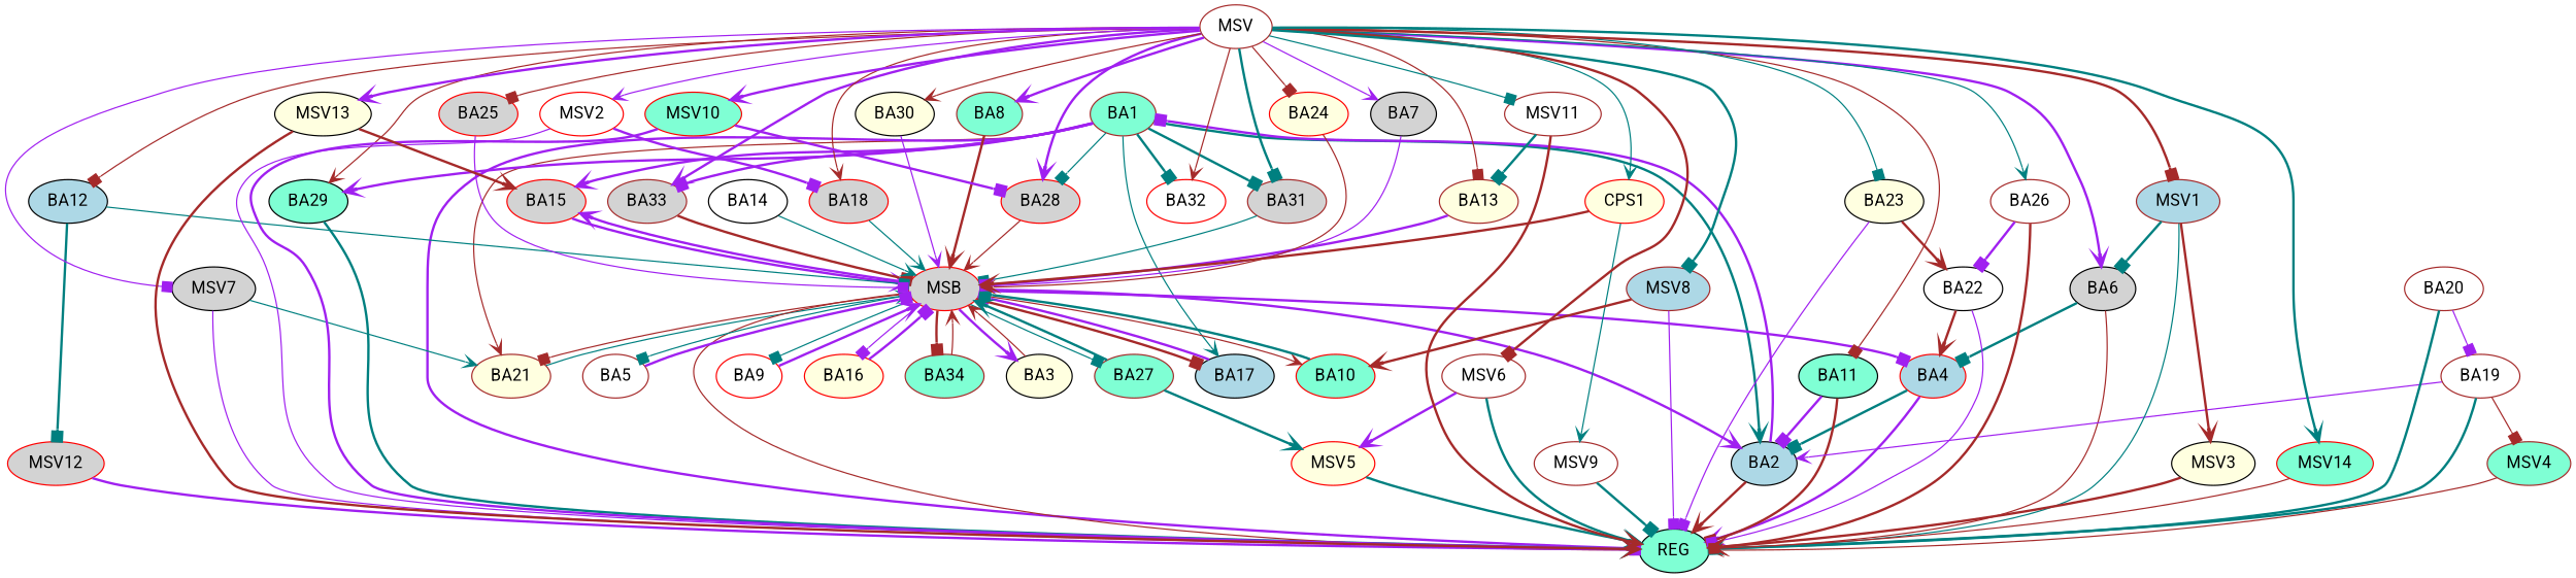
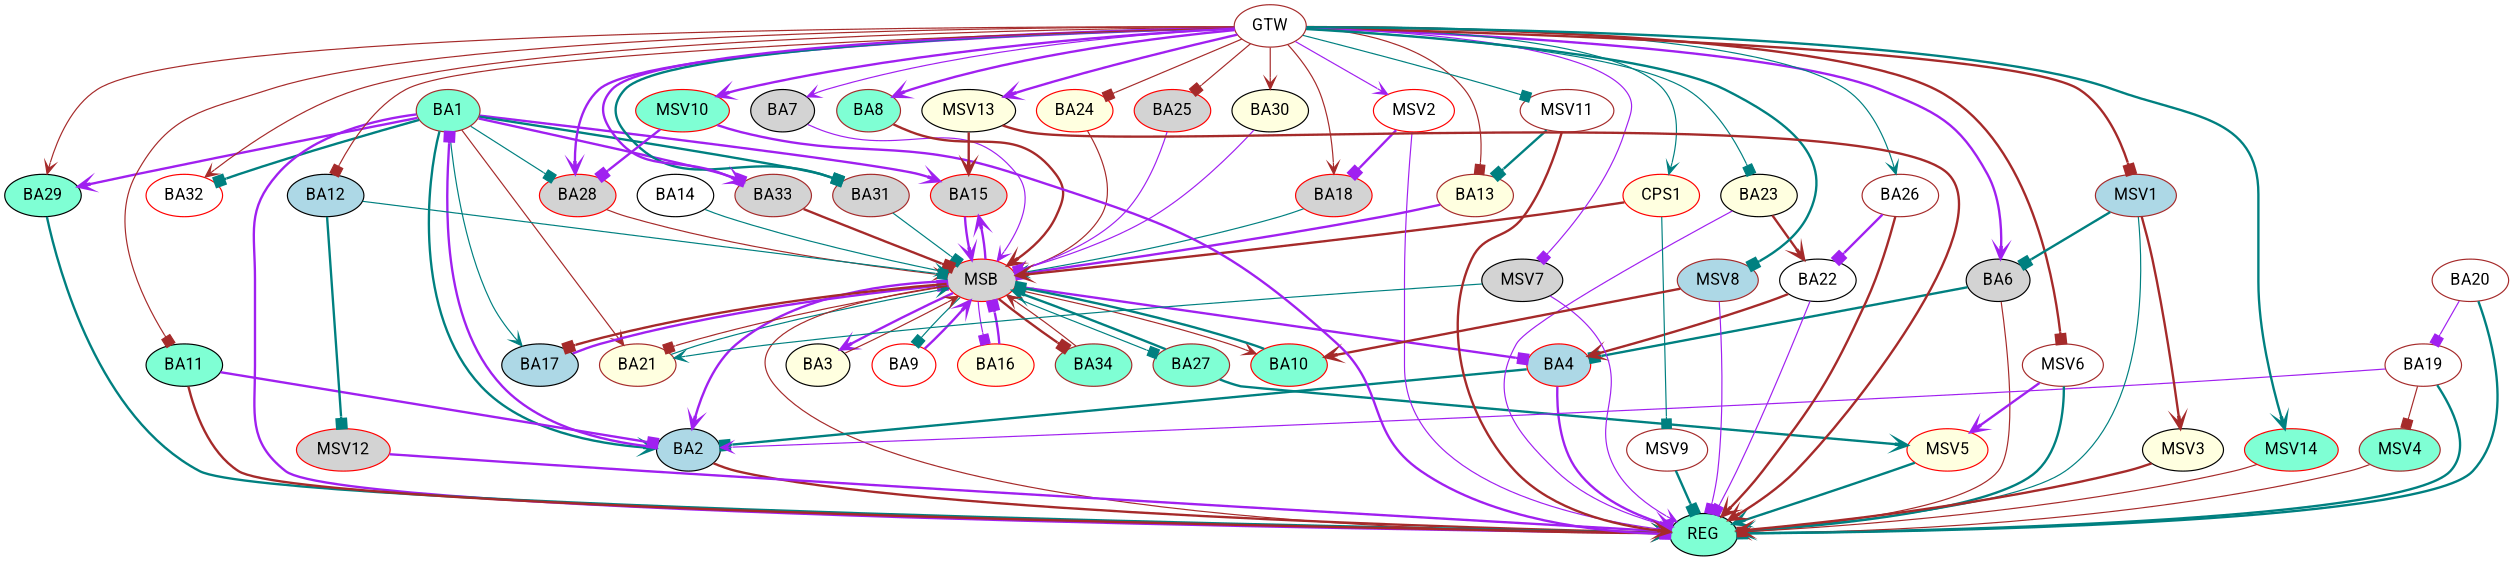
  strict digraph {
    fontname=Roboto
    node [color=brown fillcolor=white fontname=Roboto style=filled]
    edge [arrowhead=vee color=purple fontname=Roboto style=bold]
    n1 [fillcolor=aquamarine label=BA1]
    n2 [color=black fillcolor=lightblue label=BA2]
    n3 [color=red fillcolor=lightgrey label=BA15]
    n4 [color=black fillcolor=lightblue label=BA17]
    n5 [fillcolor=lightyellow label=BA21]
    n6 [color=red fillcolor=lightgrey label=BA28]
    n7 [color=black fillcolor=aquamarine label=BA29]
    n8 [fillcolor=lightgrey label=BA31]
    n9 [color=red label=BA32]
    n10 [fillcolor=lightgrey label=BA33]
    n11 [color=black fillcolor=aquamarine label=REG]
    n12 [color=red fillcolor=lightgrey label=MSB]
    n13 [color=black fillcolor=lightyellow label=BA3]
    n14 [color=red fillcolor=lightblue label=BA4]
-   n15 [label=BA5]
    n16 [color=red label=BA9]
    n17 [color=red fillcolor=aquamarine label=BA10]
    n18 [color=red fillcolor=lightyellow label=BA16]
    n19 [fillcolor=aquamarine label=BA27]
    n20 [fillcolor=aquamarine label=BA34]
    n21 [color=black fillcolor=lightgrey label=BA6]
    n22 [color=black fillcolor=lightgrey label=BA7]
    n23 [fillcolor=aquamarine label=BA8]
    n24 [color=black fillcolor=aquamarine label=BA11]
    n25 [color=black fillcolor=lightblue label=BA12]
    n26 [color=red fillcolor=lightgrey label=MSV12]
    n27 [fillcolor=lightyellow label=BA13]
    n28 [color=black label=BA14]
    n29 [color=red fillcolor=lightgrey label=BA18]
    n30 [label=BA19]
    n31 [fillcolor=aquamarine label=MSV4]
    n32 [label=BA20]
    n33 [color=black label=BA22]
    n34 [color=black fillcolor=lightyellow label=BA23]
    n35 [color=red fillcolor=lightyellow label=BA24]
    n36 [color=red fillcolor=lightgrey label=BA25]
    n37 [label=BA26]
    n38 [color=red fillcolor=lightyellow label=MSV5]
    n39 [color=black fillcolor=lightyellow label=BA30]
    n40 [color=red fillcolor=lightyellow label=CPS1]
    n41 [label=MSV9]
-   n42 [label=MSV]
+   n42 [label=GTW]
    n43 [fillcolor=lightblue label=MSV1]
    n44 [color=red label=MSV2]
    n45 [label=MSV6]
    n46 [color=black fillcolor=lightgrey label=MSV7]
    n47 [fillcolor=lightblue label=MSV8]
    n48 [color=red fillcolor=aquamarine label=MSV10]
    n49 [label=MSV11]
    n50 [color=black fillcolor=lightyellow label=MSV13]
    n51 [color=red fillcolor=aquamarine label=MSV14]
    n52 [color=black fillcolor=lightyellow label=MSV3]
    n1 -> n2 [color=teal]
    n1 -> n3
    n1 -> n4 [color=teal style=solid]
    n1 -> n5 [color=brown style=solid]
    n1 -> n6 [arrowhead=box color=teal style=solid]
    n1 -> n7
    n1 -> n8 [arrowhead=box color=teal]
    n1 -> n9 [arrowhead=box color=teal]
    n1 -> n10 [arrowhead=box]
    n1 -> n11 [arrowhead=box]
    n2 -> n1 [arrowhead=box]
    n2 -> n11 [color=brown]
    n3 -> n12
    n4 -> n12 [arrowhead=box]
    n5 -> n12 [color=teal style=solid]
    n6 -> n12 [color=brown style=solid]
    n7 -> n11 [color=teal]
    n8 -> n12 [arrowhead=box color=teal style=solid]
    n10 -> n12 [arrowhead=box color=brown]
    n12 -> n2
    n12 -> n3
    n12 -> n4 [arrowhead=box color=brown]
    n12 -> n5 [arrowhead=box color=brown style=solid]
    n12 -> n11 [arrowhead=box color=brown style=solid]
    n12 -> n13
    n12 -> n14 [arrowhead=box]
-   n12 -> n15 [arrowhead=box color=teal style=solid]
    n12 -> n16 [arrowhead=box color=teal style=solid]
    n12 -> n17 [color=brown style=solid]
    n12 -> n18 [arrowhead=box style=solid]
    n12 -> n19 [arrowhead=box color=teal style=solid]
    n12 -> n20 [arrowhead=box color=brown]
    n13 -> n12 [color=brown style=solid]
    n14 -> n2 [arrowhead=box color=teal]
    n14 -> n11
-   n15 -> n12 [arrowhead=box]
    n16 -> n12
    n17 -> n12 [arrowhead=box color=teal]
    n18 -> n12 [arrowhead=box]
    n19 -> n12 [color=teal]
    n19 -> n38 [color=teal]
    n20 -> n12 [color=brown style=solid]
    n21 -> n11 [color=brown style=solid]
    n21 -> n14 [arrowhead=box color=teal]
    n22 -> n12 [style=solid]
    n23 -> n12 [color=brown]
    n24 -> n2 [arrowhead=box]
    n24 -> n11 [arrowhead=box color=brown]
    n25 -> n12 [arrowhead=box color=teal style=solid]
    n25 -> n26 [arrowhead=box color=teal]
    n26 -> n11 [arrowhead=box]
    n27 -> n12 [arrowhead=box]
    n28 -> n12 [color=teal style=solid]
    n29 -> n12 [color=teal style=solid]
    n30 -> n2 [style=solid]
    n30 -> n11 [arrowhead=box color=teal]
    n30 -> n31 [arrowhead=box color=brown style=solid]
    n31 -> n11 [color=brown style=solid]
    n32 -> n11 [arrowhead=box color=teal]
    n32 -> n30 [arrowhead=box style=solid]
    n33 -> n11 [arrowhead=box style=solid]
    n33 -> n14 [color=brown]
    n34 -> n11 [arrowhead=box style=solid]
    n34 -> n33 [color=brown]
    n35 -> n12 [color=brown style=solid]
    n36 -> n12 [arrowhead=box style=solid]
    n37 -> n11 [color=brown]
    n37 -> n33 [arrowhead=box]
    n38 -> n11 [color=teal]
    n39 -> n12 [style=solid]
    n40 -> n12 [color=brown]
-   n40 -> n41 [color=teal style=solid]
+   n40 -> n41 [arrowhead=box color=teal style=solid]
    n41 -> n11 [arrowhead=box color=teal]
    n42 -> n6
    n42 -> n7 [color=brown style=solid]
    n42 -> n8 [arrowhead=box color=teal]
    n42 -> n9 [color=brown style=solid]
    n42 -> n10
    n42 -> n21
    n42 -> n22 [style=solid]
    n42 -> n23
    n42 -> n24 [arrowhead=box color=brown style=solid]
    n42 -> n25 [arrowhead=box color=brown style=solid]
    n42 -> n27 [arrowhead=box color=brown style=solid]
    n42 -> n29 [color=brown style=solid]
    n42 -> n34 [arrowhead=box color=teal style=solid]
    n42 -> n35 [arrowhead=box color=brown style=solid]
    n42 -> n36 [arrowhead=box color=brown style=solid]
    n42 -> n37 [color=teal style=solid]
    n42 -> n39 [color=brown style=solid]
    n42 -> n40 [color=teal style=solid]
    n42 -> n43 [arrowhead=box color=brown]
    n42 -> n44 [style=solid]
    n42 -> n45 [arrowhead=box color=brown]
    n42 -> n46 [arrowhead=box style=solid]
    n42 -> n47 [arrowhead=box color=teal]
    n42 -> n48
    n42 -> n49 [arrowhead=box color=teal style=solid]
    n42 -> n50
    n42 -> n51 [color=teal]
    n43 -> n11 [color=teal style=solid]
    n43 -> n21 [arrowhead=box color=teal]
    n43 -> n52 [color=brown]
    n44 -> n11 [arrowhead=box style=solid]
    n44 -> n29 [arrowhead=box]
    n45 -> n11 [color=teal]
    n45 -> n38
    n46 -> n5 [color=teal style=solid]
    n46 -> n11 [style=solid]
    n47 -> n11 [arrowhead=box style=solid]
    n47 -> n17 [color=brown]
    n48 -> n6 [arrowhead=box]
    n48 -> n11 [arrowhead=box]
    n49 -> n11 [color=brown]
    n49 -> n27 [arrowhead=box color=teal]
    n50 -> n3 [color=brown]
    n50 -> n11 [color=brown]
    n51 -> n11 [arrowhead=box color=brown style=solid]
    n52 -> n11 [color=brown]
  }
